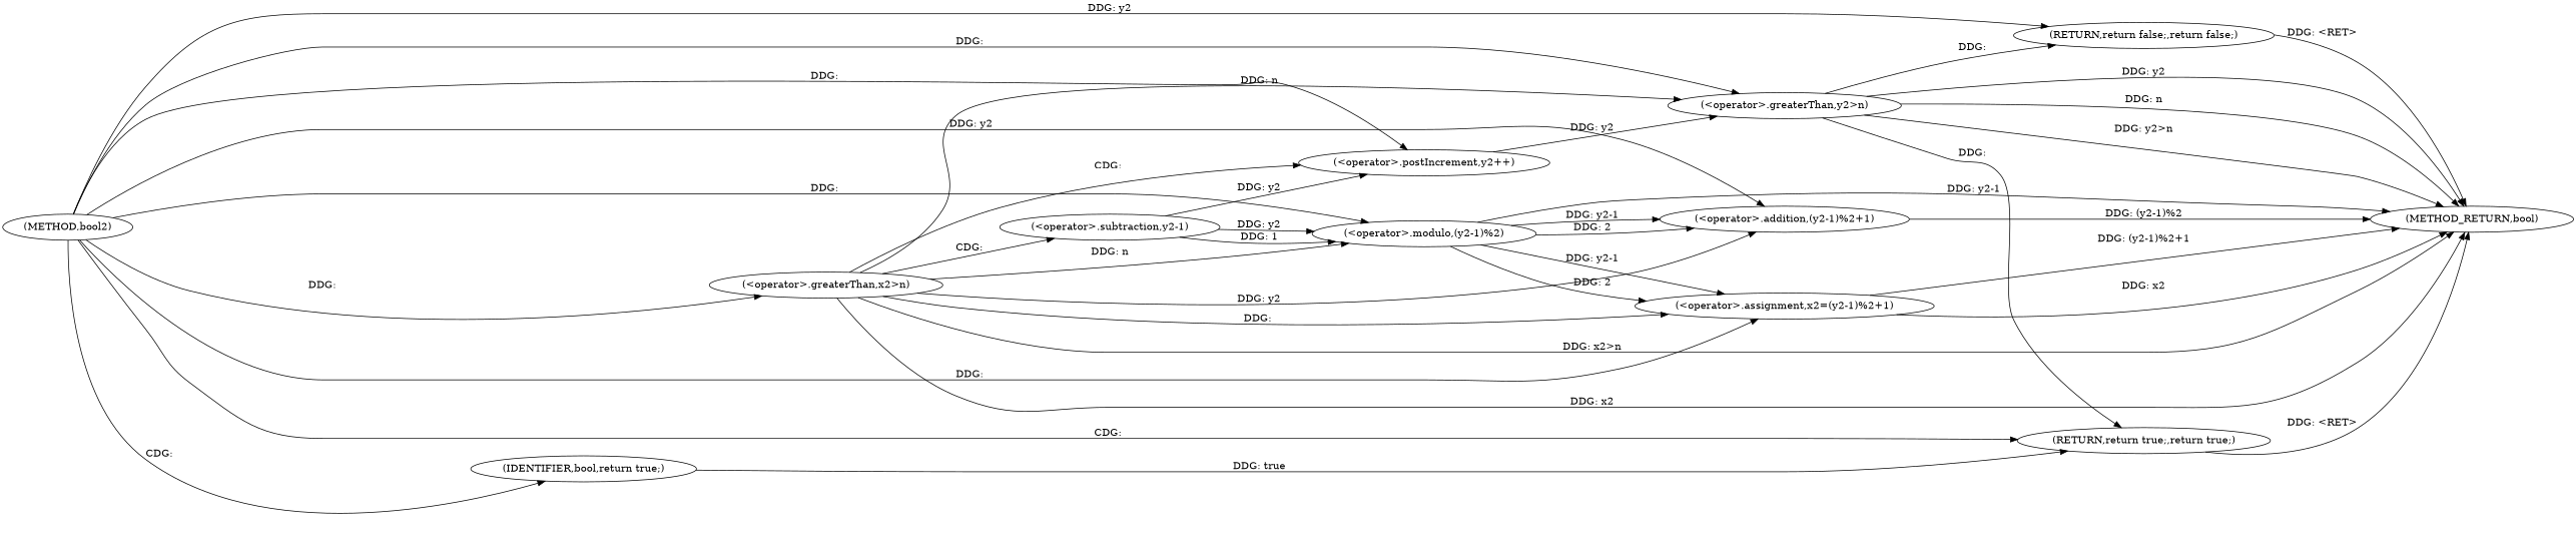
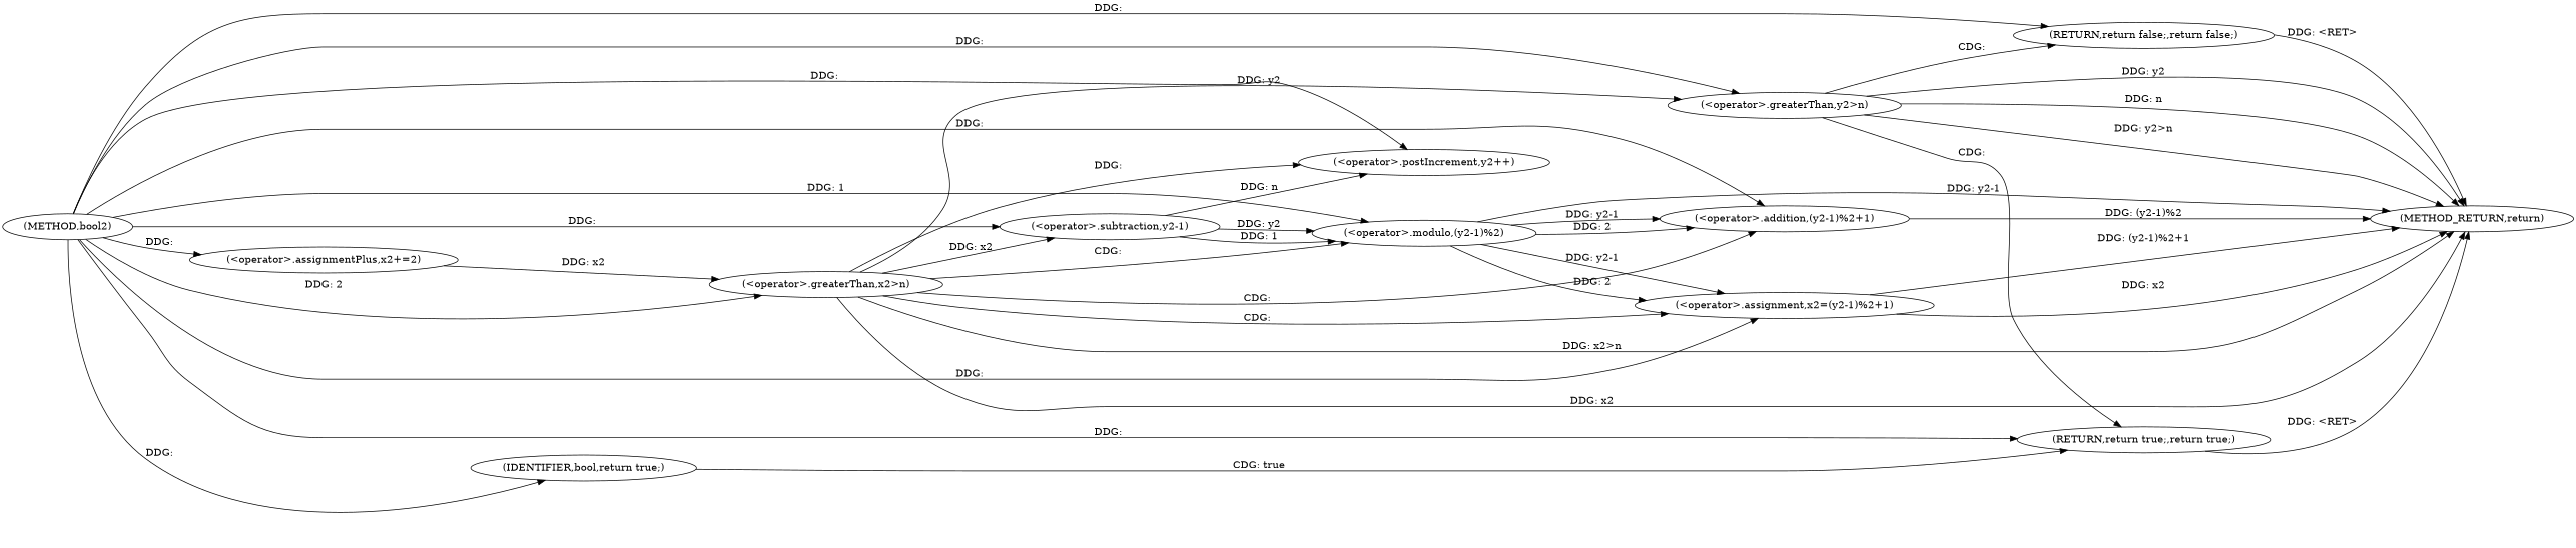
  digraph {
    rankdir=LR
    n1 [label="(METHOD,bool2)"]
+   n2 [label="(<operator>.assignmentPlus,x2+=2)"]
    n3 [label="(<operator>.greaterThan,x2>n)"]
    n4 [label="(<operator>.greaterThan,y2>n)"]
    n5 [label="(RETURN,return false;,return false;)"]
    n6 [label="(<operator>.assignment,x2=(y2-1)%2+1)"]
    n7 [label="(<operator>.postIncrement,y2++)"]
    n8 [label="(RETURN,return true;,return true;)"]
    n9 [label="(IDENTIFIER,bool,return true;)"]
    n10 [label="(<operator>.addition,(y2-1)%2+1)"]
    n11 [label="(<operator>.modulo,(y2-1)%2)"]
    n12 [label="(<operator>.subtraction,y2-1)"]
-   n13 [label="(METHOD_RETURN,bool)"]
-   n1 -> n3 [label="DDG: "]
+   n13 [label="(METHOD_RETURN,return)"]
+   n1 -> n2 [label="DDG: "]
+   n1 -> n3 [label="DDG: 2"]
    n1 -> n4 [label="DDG: "]
-   n1 -> n5 [label="DDG: y2"]
+   n1 -> n5 [label="DDG: "]
    n1 -> n6 [label="DDG: "]
    n1 -> n7 [label="DDG: "]
-   n1 -> n8 [label="CDG: "]
-   n1 -> n9 [label="CDG: "]
-   n1 -> n10 [label="DDG: y2"]
-   n1 -> n11 [label="DDG: "]
-   n3 -> n4 [label="DDG: n"]
-   n3 -> n6 [label="DDG: "]
-   n3 -> n7 [label="CDG: "]
-   n3 -> n10 [label="DDG: y2"]
-   n3 -> n11 [label="DDG: n"]
-   n3 -> n12 [label="CDG: "]
+   n1 -> n8 [label="DDG: "]
+   n1 -> n9 [label="DDG: "]
+   n1 -> n10 [label="DDG: "]
+   n1 -> n11 [label="DDG: 1"]
+   n1 -> n12 [label="DDG: "]
+   n2 -> n3 [label="DDG: x2"]
+   n3 -> n4 [label="DDG: y2"]
+   n3 -> n6 [label="CDG: "]
+   n3 -> n7 [label="DDG: "]
+   n3 -> n10 [label="CDG: "]
+   n3 -> n11 [label="CDG: "]
+   n3 -> n12 [label="DDG: x2"]
    n3 -> n13 [label="DDG: x2"]
    n3 -> n13 [label="DDG: x2>n"]
-   n4 -> n5 [label="DDG: "]
-   n4 -> n8 [label="DDG: "]
+   n4 -> n5 [label="CDG: "]
+   n4 -> n8 [label="CDG: "]
    n4 -> n13 [label="DDG: y2"]
    n4 -> n13 [label="DDG: n"]
    n4 -> n13 [label="DDG: y2>n"]
    n5 -> n13 [label="DDG: <RET>"]
    n6 -> n13 [label="DDG: x2"]
    n6 -> n13 [label="DDG: (y2-1)%2+1"]
-   n7 -> n4 [label="DDG: y2"]
    n8 -> n13 [label="DDG: <RET>"]
-   n9 -> n8 [label="DDG: true"]
+   n9 -> n8 [label="CDG: true"]
    n10 -> n13 [label="DDG: (y2-1)%2"]
    n11 -> n6 [label="DDG: 2"]
    n11 -> n6 [label="DDG: y2-1"]
    n11 -> n10 [label="DDG: 2"]
    n11 -> n10 [label="DDG: y2-1"]
    n11 -> n13 [label="DDG: y2-1"]
-   n12 -> n7 [label="DDG: y2"]
+   n12 -> n7 [label="DDG: n"]
    n12 -> n11 [label="DDG: 1"]
    n12 -> n11 [label="DDG: y2"]
  }
